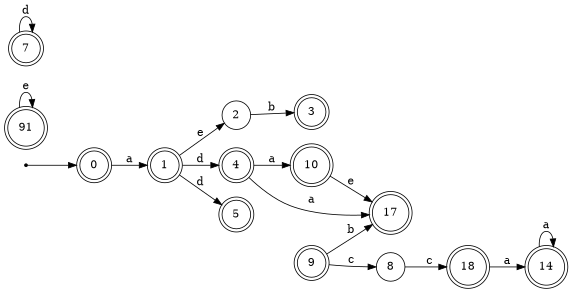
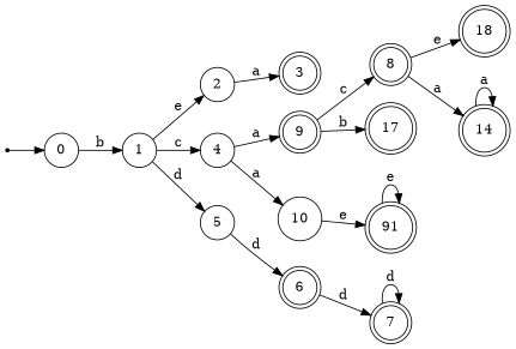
  digraph {
    rankdir=LR
    node [shape=doublecircle]
    dummy0 [shape=point]
-   0
-   1
+   0 [shape=circle]
+   1 [shape=circle]
    2 [shape=circle]
-   4
-   5
+   4 [shape=circle]
+   5 [shape=circle]
    3
    9
-   10
-   8 [shape=circle]
+   10 [shape=circle]
+   6
+   8
    n12 [label=18]
    n13 [label=17]
    n14 [label=91]
    7
    14
    dummy0 -> 0
-   0 -> 1 [label=a]
+   0 -> 1 [label=b]
    1 -> 2 [label=e]
-   1 -> 4 [label=d]
+   1 -> 4 [label=c]
    1 -> 5 [label=d]
-   2 -> 3 [label=b]
-   4 -> n13 [label=a]
+   2 -> 3 [label=a]
+   4 -> 9 [label=a]
    4 -> 10 [label=a]
+   5 -> 6 [label=d]
    9 -> 8 [label=c]
    9 -> n13 [label=b]
-   10 -> n13 [label=e]
-   8 -> n12 [label=c]
-   n12 -> 14 [label=a]
+   10 -> n14 [label=e]
+   6 -> 7 [label=d]
+   8 -> n12 [label=e]
+   8 -> 14 [label=a]
    n14 -> n14 [label=e]
    7 -> 7 [label=d]
    14 -> 14 [label=a]
  }
